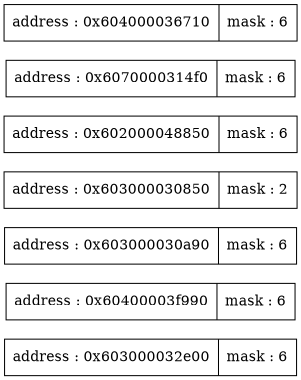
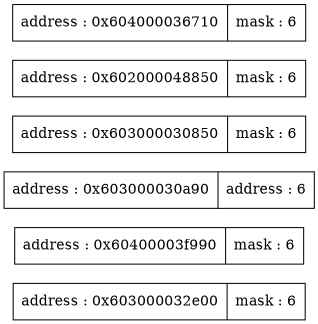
  digraph {
    rankdir=LR
    node [shape=record]
    n1 [label="{address : 0x603000032e00 |mask : 6}"]
    n2 [label="{address : 0x60400003f990 |mask : 6}"]
-   n3 [label="{address : 0x603000030a90 |mask : 6}"]
-   n4 [label="{address : 0x603000030850 |mask : 2}"]
+   n3 [label="{address : 0x603000030a90 |address : 6}"]
+   n4 [label="{address : 0x603000030850 |mask : 6}"]
    n5 [label="{address : 0x602000048850 |mask : 6}"]
-   n6 [label="{address : 0x6070000314f0 |mask : 6}"]
    n7 [label="{address : 0x604000036710 |mask : 6}"]
  }
